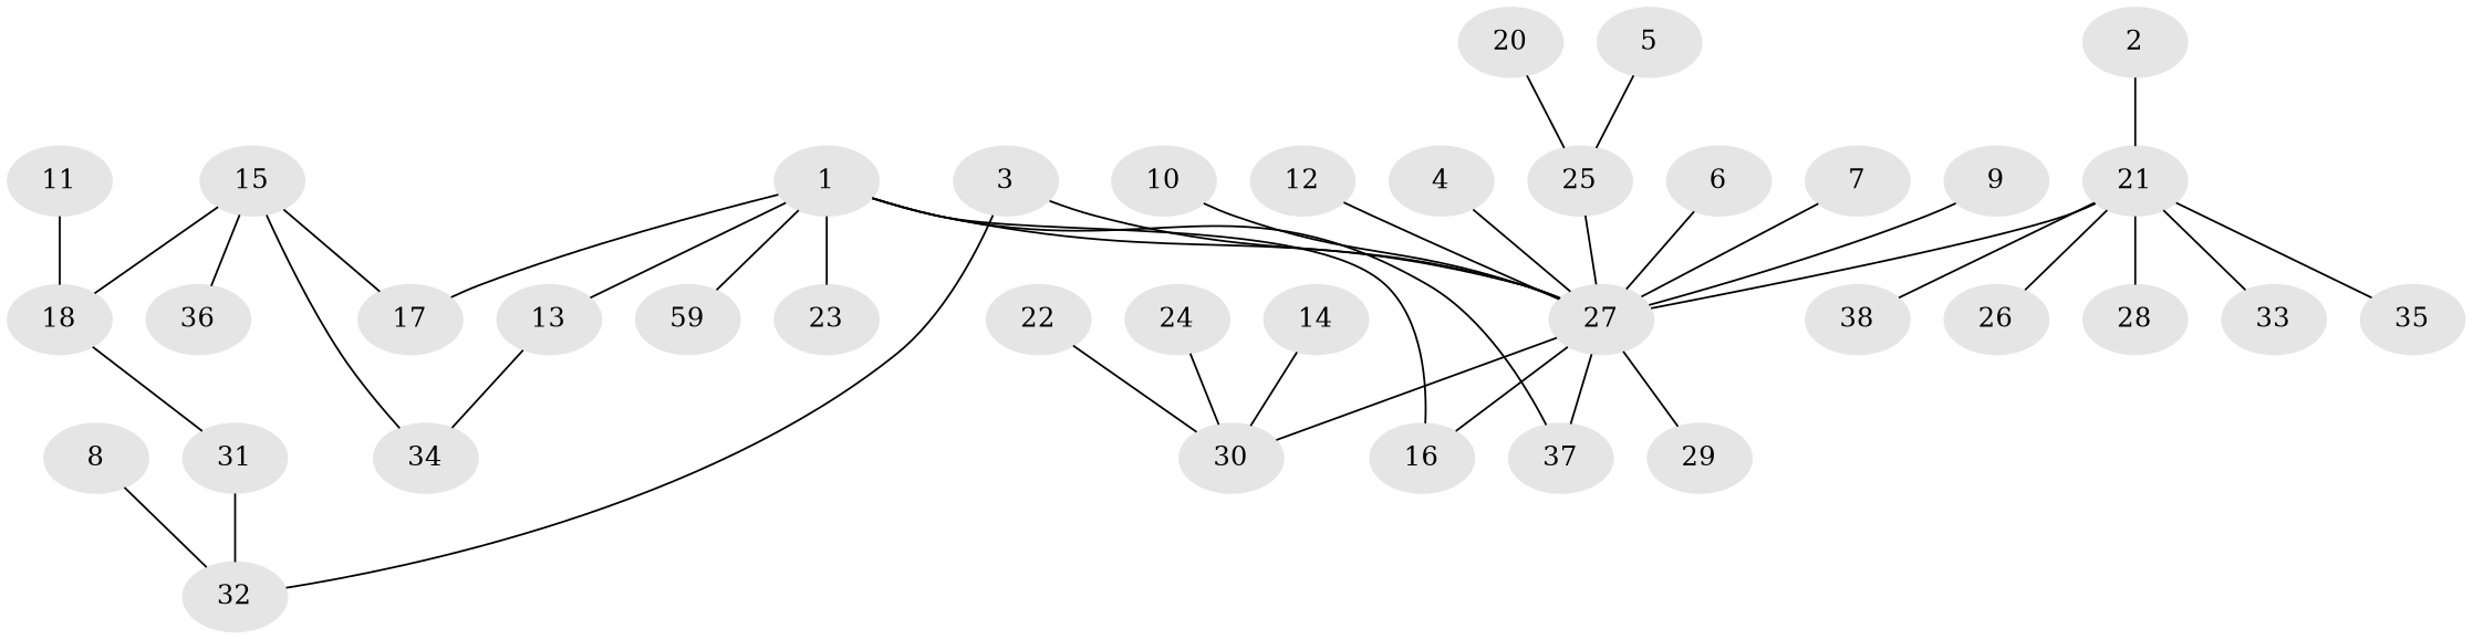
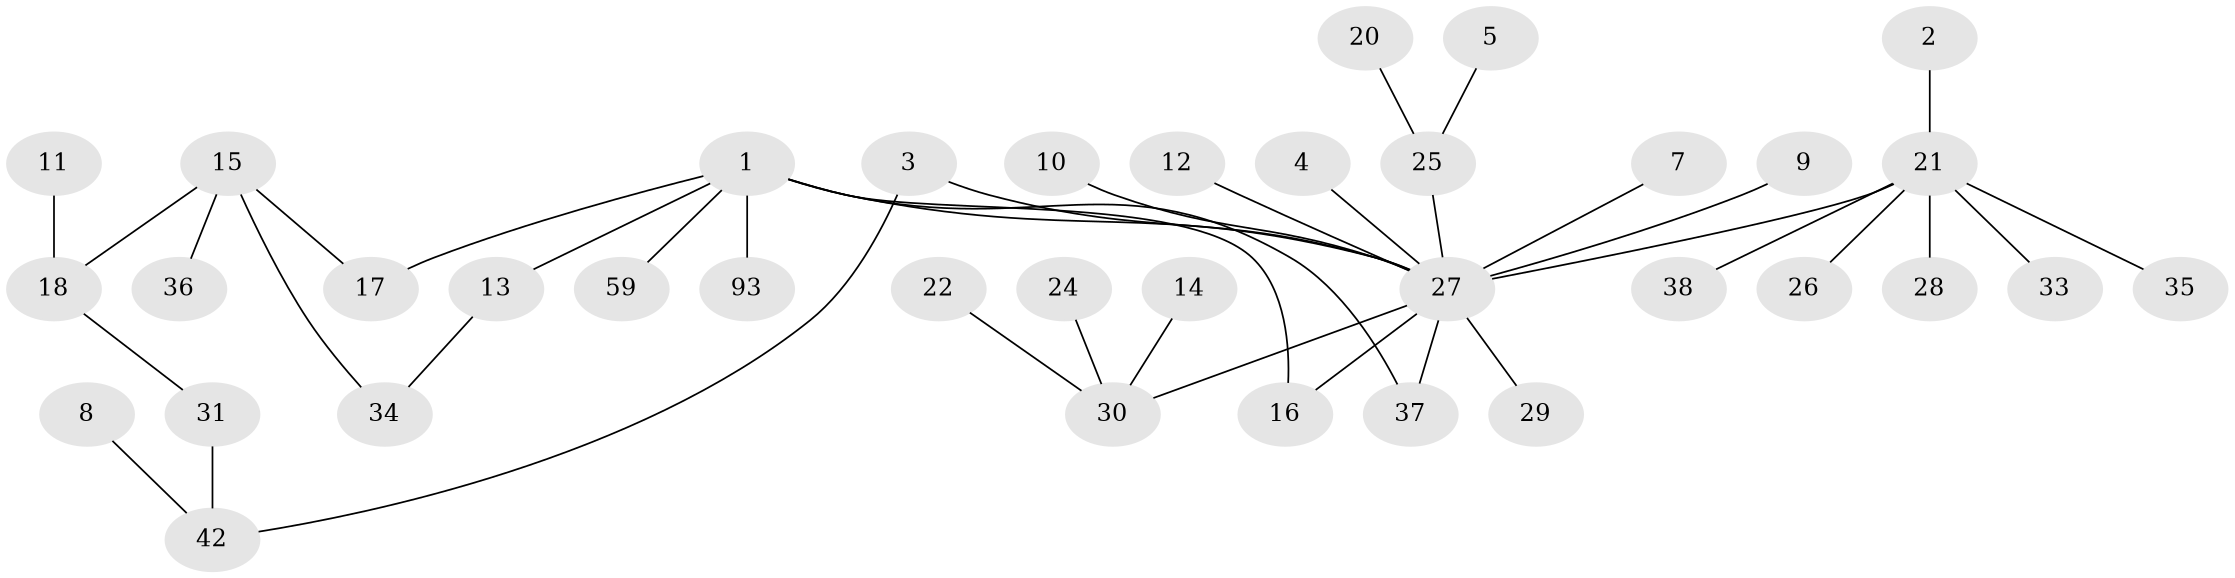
  graph {
    node [color=gray90 style=filled]
    edge [weight=1.0]
    1
    13
    16
    n4 [label=59]
-   23
+   23 [label=93]
    27
    37
    17
    34
    30
    29
    2
    21
    26
    28
    33
    35
    38
    3
-   32
+   32 [label=42]
    4
    5
    25
-   6
    7
    8
    9
    10
    11
    18
    31
    12
    14
    15
    36
    20
    22
    24
    1 -- 13
    1 -- 16
    1 -- n4
    1 -- 23
    1 -- 27
    1 -- 37
    1 -- 17
    13 -- 34
    27 -- 16
    27 -- 37
    27 -- 30
    27 -- 29
    2 -- 21
    21 -- 27
    21 -- 26
    21 -- 28
    21 -- 33
    21 -- 35
    21 -- 38
    3 -- 27
    3 -- 32
    4 -- 27
    5 -- 25
    25 -- 27
-   6 -- 27
    7 -- 27
    8 -- 32
    9 -- 27
    10 -- 27
    11 -- 18
    18 -- 31
    31 -- 32
    12 -- 27
    14 -- 30
    15 -- 17
    15 -- 34
    15 -- 18
    15 -- 36
    20 -- 25
    22 -- 30
    24 -- 30
  }
